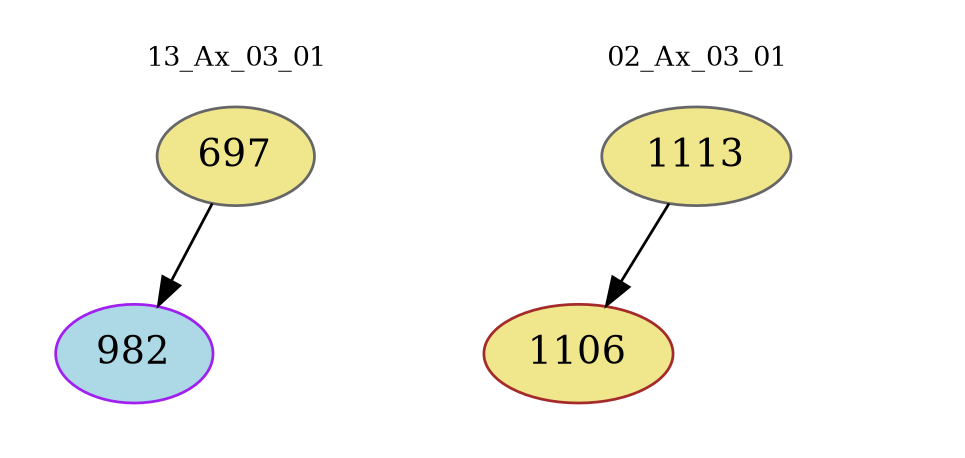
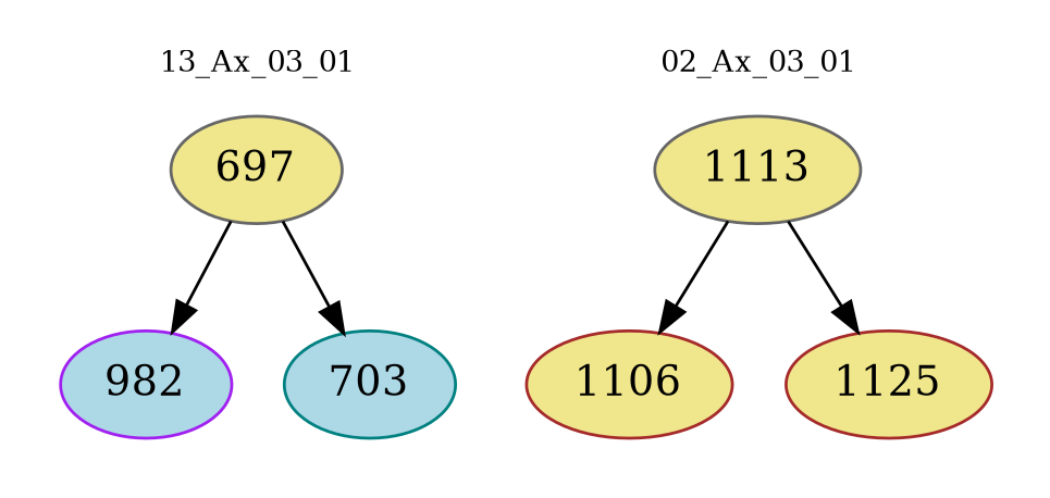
  digraph {
    node [color=gray40 fillcolor=khaki style=filled]
    edge [color=black]
    n1 [label=697]
    n2 [color=purple fillcolor=lightblue label=982]
+   n3 [color=teal fillcolor=lightblue label=703]
    n4 [label=1113]
    n5 [color=brown label=1106]
+   n6 [color=brown label=1125]
    subgraph cluster_1 {
      color=white
      fontsize=10
      label="13_Ax_03_01"
      n1
      n2
+     n3
    }
    subgraph cluster_2 {
      color=white
      fontsize=10
      label="02_Ax_03_01"
      n4
      n5
+     n6
    }
    n1 -> n2
+   n1 -> n3
    n4 -> n5
+   n4 -> n6
  }
